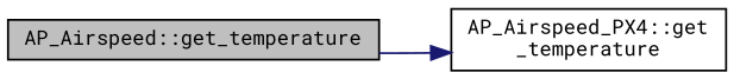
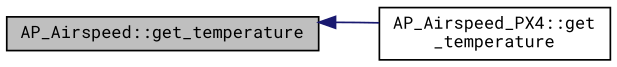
  digraph {
    rankdir=LR
    fontname="Roboto Mono"
    node [color=black fontname="Roboto Mono" fontsize=10 shape=record style=filled]
    n1 [fillcolor=grey75 fontcolor=black height=0.2 label="AP_Airspeed::get_temperature" width=0.4]
    n2 [fillcolor=white height=0.2 label="AP_Airspeed_PX4::get\l_temperature" width=0.4]
-   n1 -> n2 [color=midnightblue fontname="Roboto Mono" fontsize=10 labelfontname=Helvetica labelfontsize=10 style=solid]
+   n2 -> n1 [color=midnightblue fontname="Roboto Mono" fontsize=10 labelfontname=Helvetica labelfontsize=10 style=solid]
  }
